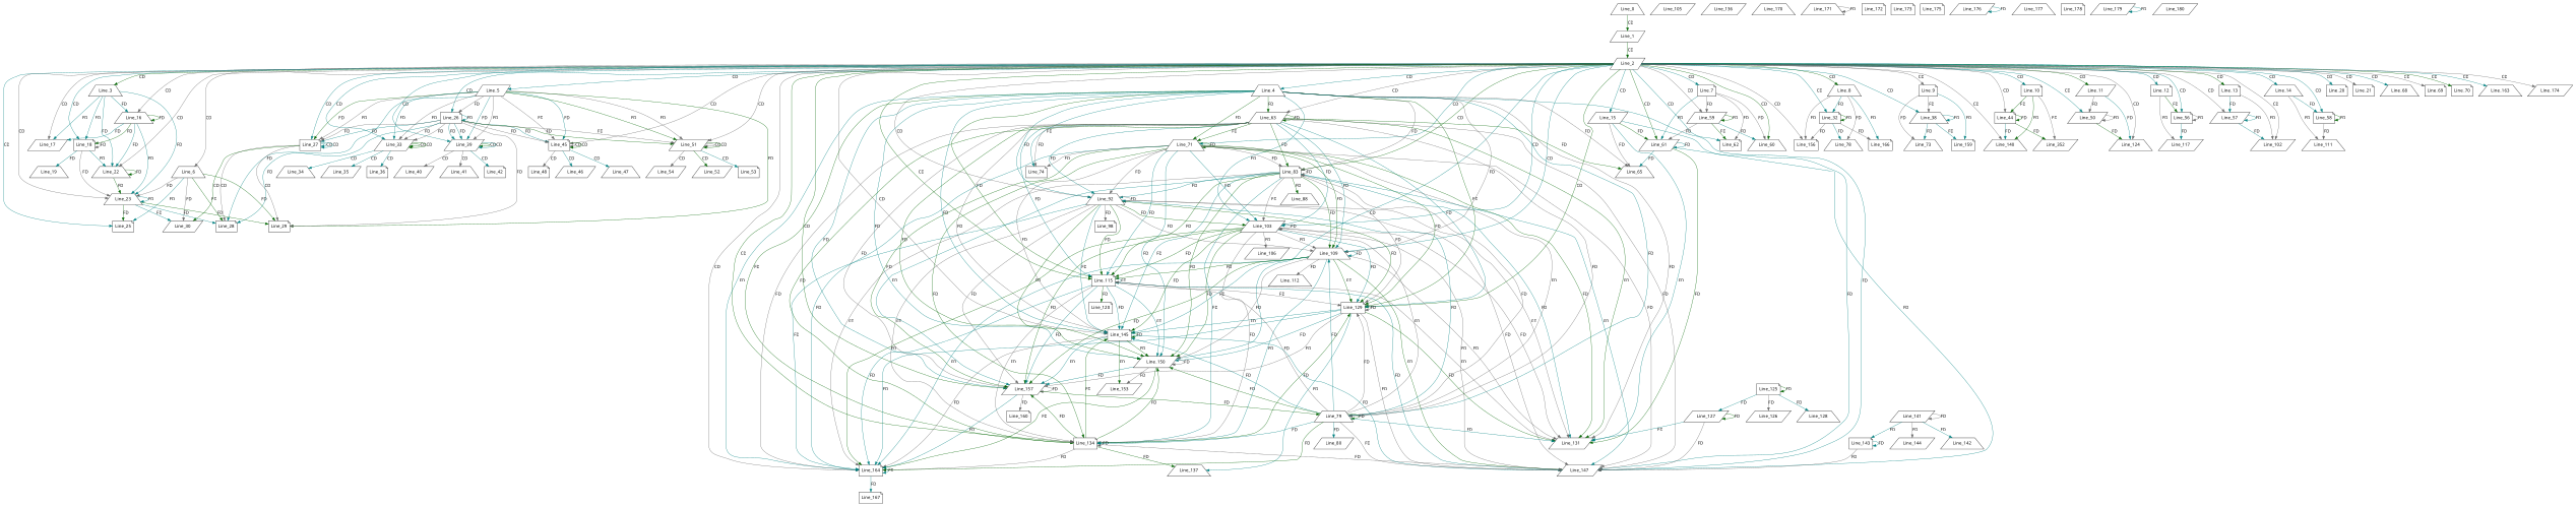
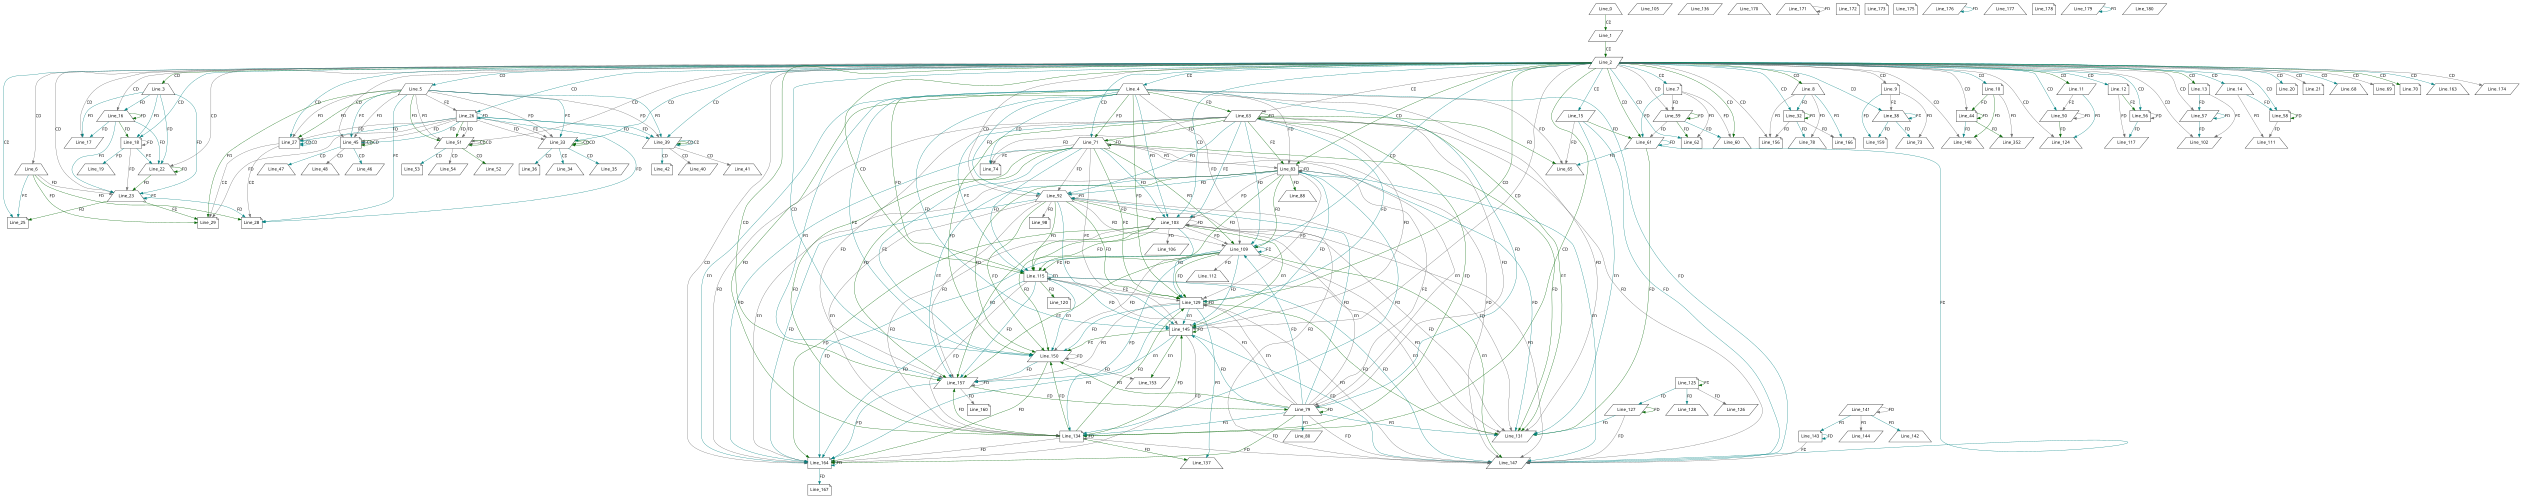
  digraph {
    fontname="Noto Sans"
    node [fontname="Noto Sans" shape=note]
    edge [color=teal fontname="Noto Sans"]
    Line_0 [shape=trapezium]
    Line_1 [shape=parallelogram]
    Line_2 [shape=parallelogram]
    Line_3 [shape=trapezium]
    Line_4 [shape=trapezium]
    Line_5 [shape=parallelogram]
    Line_6 [shape=trapezium]
    Line_7
    Line_8 [shape=trapezium]
    Line_9
    Line_10
    Line_11 [shape=parallelogram]
    Line_12
    Line_13
    Line_14 [shape=trapezium]
    Line_15 [shape=parallelogram]
    Line_16 [shape=trapezium]
    Line_17 [shape=parallelogram]
    Line_18
    Line_20
    Line_21
    Line_22 [shape=trapezium]
    Line_23 [shape=trapezium]
    Line_25
    Line_26
    Line_27
    Line_32
    Line_33 [shape=parallelogram]
    Line_38 [shape=trapezium]
    Line_39 [shape=parallelogram]
    Line_44
    Line_45
    Line_50 [shape=parallelogram]
    Line_51 [shape=parallelogram]
    Line_56
    Line_57 [shape=parallelogram]
    Line_58
    Line_59 [shape=parallelogram]
    Line_60 [shape=trapezium]
    Line_61 [shape=parallelogram]
    Line_62
    Line_63 [shape=parallelogram]
    Line_68 [shape=trapezium]
    Line_69
    Line_70
    Line_71 [shape=trapezium]
    Line_83
    Line_92 [shape=trapezium]
    Line_102 [shape=parallelogram]
    Line_103 [shape=parallelogram]
    Line_109 [shape=trapezium]
    Line_115
    Line_124 [shape=trapezium]
    Line_129
    Line_134
    Line_140 [shape=trapezium]
    Line_145
    Line_150 [shape=parallelogram]
    Line_156
    Line_157 [shape=parallelogram]
    Line_163 [shape=trapezium]
    Line_164
    Line_174 [shape=parallelogram]
    Line_65 [shape=trapezium]
    Line_74
    Line_79 [shape=trapezium]
    Line_131 [shape=parallelogram]
    Line_147 [shape=parallelogram]
    Line_28
    Line_29
-   Line_30 [shape=parallelogram]
    Line_78 [shape=trapezium]
    Line_166
    Line_73 [shape=trapezium]
    Line_159
    n76 [label=Line_352 shape=parallelogram]
    Line_117 [shape=parallelogram]
    Line_111 [shape=trapezium]
    Line_19 [shape=trapezium]
    Line_34 [shape=trapezium]
    Line_35 [shape=parallelogram]
    Line_36
    Line_40 [shape=parallelogram]
    Line_41 [shape=trapezium]
    Line_42
    Line_46 [shape=parallelogram]
    Line_47 [shape=trapezium]
-   Line_48
+   Line_48 [shape=trapezium]
    Line_52 [shape=parallelogram]
    Line_53
    Line_54 [shape=parallelogram]
    Line_88 [shape=trapezium]
    Line_98
    Line_106 [shape=parallelogram]
    Line_112 [shape=trapezium]
    Line_120
    Line_137 [shape=trapezium]
    Line_153 [shape=parallelogram]
    Line_160
    Line_167
    Line_80 [shape=parallelogram]
    Line_105 [shape=parallelogram]
    Line_125
    Line_126 [shape=parallelogram]
    Line_127 [shape=parallelogram]
    Line_128 [shape=trapezium]
    Line_136 [shape=parallelogram]
    Line_141 [shape=parallelogram]
    Line_142 [shape=trapezium]
    Line_143
    Line_144 [shape=parallelogram]
    Line_170 [shape=trapezium]
    Line_171 [shape=trapezium]
    Line_172
    Line_173
    Line_175
    Line_176 [shape=parallelogram]
    Line_177 [shape=trapezium]
    Line_178
    Line_179 [shape=parallelogram]
    Line_180 [shape=parallelogram]
    Line_0 -> Line_1 [color=darkgreen label=CD]
    Line_1 -> Line_2 [color=darkgreen label=CD]
    Line_2 -> Line_3 [color=darkgreen label=CD]
    Line_2 -> Line_4 [label=CD]
    Line_2 -> Line_5 [label=CD]
    Line_2 -> Line_6 [color=gray40 label=CD]
    Line_2 -> Line_7 [label=CD]
    Line_2 -> Line_8 [color=darkgreen label=CD]
    Line_2 -> Line_9 [color=gray40 label=CD]
    Line_2 -> Line_10 [label=CD]
    Line_2 -> Line_11 [color=darkgreen label=CD]
    Line_2 -> Line_12 [label=CD]
    Line_2 -> Line_13 [color=darkgreen label=CD]
    Line_2 -> Line_14 [label=CD]
    Line_2 -> Line_15 [label=CD]
    Line_2 -> Line_16 [color=gray40 label=CD]
    Line_2 -> Line_17 [color=gray40 label=CD]
    Line_2 -> Line_18 [label=CD]
    Line_2 -> Line_20 [label=CD]
    Line_2 -> Line_21 [color=gray40 label=CD]
    Line_2 -> Line_22 [color=gray40 label=CD]
    Line_2 -> Line_23 [color=gray40 label=CD]
    Line_2 -> Line_25 [label=CD]
    Line_2 -> Line_26 [label=CD]
    Line_2 -> Line_27 [label=CD]
    Line_2 -> Line_32 [label=CD]
    Line_2 -> Line_33 [label=CD]
    Line_2 -> Line_38 [label=CD]
    Line_2 -> Line_39 [label=CD]
    Line_2 -> Line_44 [color=gray40 label=CD]
    Line_2 -> Line_45 [color=gray40 label=CD]
    Line_2 -> Line_50 [label=CD]
    Line_2 -> Line_51 [color=gray40 label=CD]
    Line_2 -> Line_56 [label=CD]
    Line_2 -> Line_57 [color=gray40 label=CD]
    Line_2 -> Line_58 [label=CD]
    Line_2 -> Line_59 [color=gray40 label=CD]
    Line_2 -> Line_60 [color=darkgreen label=CD]
    Line_2 -> Line_61 [color=darkgreen label=CD]
    Line_2 -> Line_62 [label=CD]
    Line_2 -> Line_63 [color=gray40 label=CD]
    Line_2 -> Line_68 [label=CD]
    Line_2 -> Line_69 [color=gray40 label=CD]
    Line_2 -> Line_70 [color=darkgreen label=CD]
    Line_2 -> Line_71 [label=CD]
    Line_2 -> Line_83 [color=darkgreen label=CD]
    Line_2 -> Line_92 [color=gray40 label=CD]
    Line_2 -> Line_102 [color=gray40 label=CD]
    Line_2 -> Line_103 [label=CD]
    Line_2 -> Line_109 [label=CD]
    Line_2 -> Line_115 [color=darkgreen label=CD]
    Line_2 -> Line_124 [color=gray40 label=CD]
    Line_2 -> Line_129 [color=darkgreen label=CD]
    Line_2 -> Line_134 [color=darkgreen label=CD]
    Line_2 -> Line_140 [color=gray40 label=CD]
    Line_2 -> Line_145 [color=gray40 label=CD]
    Line_2 -> Line_150 [label=CD]
    Line_2 -> Line_156 [color=gray40 label=CD]
    Line_2 -> Line_157 [color=darkgreen label=CD]
    Line_2 -> Line_163 [label=CD]
    Line_2 -> Line_164 [color=gray40 label=CD]
    Line_2 -> Line_174 [color=gray40 label=CD]
    Line_3 -> Line_16 [label=FD]
    Line_3 -> Line_17 [label=FD]
    Line_3 -> Line_18 [label=FD]
    Line_3 -> Line_22 [label=FD]
    Line_3 -> Line_23 [label=FD]
    Line_4 -> Line_63 [color=darkgreen label=FD]
    Line_4 -> Line_71 [color=darkgreen label=FD]
    Line_4 -> Line_83 [color=gray40 label=FD]
    Line_4 -> Line_92 [label=FD]
    Line_4 -> Line_103 [label=FD]
    Line_4 -> Line_109 [color=gray40 label=FD]
    Line_4 -> Line_115 [color=darkgreen label=FD]
    Line_4 -> Line_129 [color=darkgreen label=FD]
    Line_4 -> Line_134 [color=darkgreen label=FD]
    Line_4 -> Line_145 [label=FD]
    Line_4 -> Line_150 [label=FD]
    Line_4 -> Line_157 [label=FD]
    Line_4 -> Line_164 [label=FD]
    Line_4 -> Line_65 [color=gray40 label=FD]
    Line_4 -> Line_74 [label=FD]
    Line_4 -> Line_79 [label=FD]
    Line_4 -> Line_131 [color=gray40 label=FD]
    Line_4 -> Line_147 [label=FD]
    Line_5 -> Line_26 [color=gray40 label=FD]
    Line_5 -> Line_27 [color=darkgreen label=FD]
    Line_5 -> Line_27 [color=gray40 label=FD]
    Line_5 -> Line_33 [label=FD]
    Line_5 -> Line_33 [color=gray40 label=FD]
    Line_5 -> Line_39 [label=FD]
    Line_5 -> Line_39 [color=gray40 label=FD]
    Line_5 -> Line_45 [label=FD]
    Line_5 -> Line_45 [color=gray40 label=FD]
    Line_5 -> Line_51 [color=darkgreen label=FD]
    Line_5 -> Line_51 [color=gray40 label=FD]
    Line_5 -> Line_28 [label=FD]
    Line_5 -> Line_29 [color=darkgreen label=FD]
    Line_6 -> Line_23 [color=gray40 label=FD]
    Line_6 -> Line_25 [label=FD]
    Line_6 -> Line_28 [color=darkgreen label=FD]
    Line_6 -> Line_29 [color=darkgreen label=FD]
-   Line_6 -> Line_30 [color=gray40 label=FD]
    Line_7 -> Line_59 [color=gray40 label=FD]
    Line_7 -> Line_60 [color=gray40 label=FD]
    Line_7 -> Line_61 [label=FD]
    Line_7 -> Line_62 [color=gray40 label=FD]
    Line_8 -> Line_32 [label=FD]
    Line_8 -> Line_156 [color=gray40 label=FD]
    Line_8 -> Line_78 [color=gray40 label=FD]
    Line_8 -> Line_166 [label=FD]
    Line_9 -> Line_38 [color=gray40 label=FD]
    Line_9 -> Line_73 [color=gray40 label=FD]
    Line_9 -> Line_159 [label=FD]
    Line_10 -> Line_44 [color=darkgreen label=FD]
    Line_10 -> Line_140 [color=darkgreen label=FD]
    Line_10 -> n76 [color=gray40 label=FD]
    Line_11 -> Line_50 [color=gray40 label=FD]
    Line_11 -> Line_124 [label=FD]
    Line_12 -> Line_56 [color=darkgreen label=FD]
    Line_12 -> Line_117 [color=gray40 label=FD]
    Line_13 -> Line_57 [label=FD]
    Line_13 -> Line_102 [color=gray40 label=FD]
    Line_14 -> Line_58 [label=FD]
    Line_14 -> Line_111 [color=gray40 label=FD]
    Line_15 -> Line_61 [color=darkgreen label=FD]
    Line_15 -> Line_65 [color=gray40 label=FD]
    Line_15 -> Line_131 [label=FD]
    Line_15 -> Line_147 [label=FD]
    Line_16 -> Line_16 [color=darkgreen label=FD]
    Line_16 -> Line_17 [label=FD]
    Line_16 -> Line_18 [color=darkgreen label=FD]
    Line_16 -> Line_22 [label=FD]
    Line_16 -> Line_23 [label=FD]
    Line_18 -> Line_18 [color=gray40 label=FD]
    Line_18 -> Line_22 [label=FD]
    Line_18 -> Line_23 [color=gray40 label=FD]
    Line_18 -> Line_19 [label=FD]
    Line_22 -> Line_22 [color=darkgreen label=FD]
    Line_22 -> Line_23 [color=darkgreen label=FD]
    Line_23 -> Line_23 [label=FD]
    Line_23 -> Line_25 [color=darkgreen label=FD]
    Line_23 -> Line_28 [label=FD]
    Line_23 -> Line_29 [color=darkgreen label=FD]
-   Line_23 -> Line_30 [label=FD]
    Line_26 -> Line_26 [label=FD]
    Line_26 -> Line_27 [label=FD]
    Line_26 -> Line_27 [color=gray40 label=FD]
    Line_26 -> Line_33 [color=gray40 label=FD]
    Line_26 -> Line_33 [color=gray40 label=FD]
    Line_26 -> Line_39 [label=FD]
    Line_26 -> Line_39 [label=FD]
    Line_26 -> Line_45 [label=FD]
    Line_26 -> Line_45 [color=gray40 label=FD]
    Line_26 -> Line_51 [color=darkgreen label=FD]
    Line_26 -> Line_51 [color=gray40 label=FD]
    Line_26 -> Line_28 [label=FD]
    Line_26 -> Line_29 [color=gray40 label=FD]
    Line_27 -> Line_27 [label=CD]
    Line_27 -> Line_27 [label=CD]
    Line_27 -> Line_28 [color=gray40 label=CD]
    Line_27 -> Line_29 [color=gray40 label=CD]
-   Line_27 -> Line_30 [color=darkgreen label=CD]
    Line_32 -> Line_32 [color=darkgreen label=FD]
    Line_32 -> Line_156 [color=gray40 label=FD]
    Line_32 -> Line_78 [label=FD]
    Line_32 -> Line_166 [color=gray40 label=FD]
    Line_33 -> Line_33 [color=darkgreen label=CD]
    Line_33 -> Line_33 [color=darkgreen label=CD]
    Line_33 -> Line_34 [label=CD]
    Line_33 -> Line_35 [label=CD]
    Line_33 -> Line_36 [label=CD]
    Line_38 -> Line_38 [label=FD]
    Line_38 -> Line_73 [label=FD]
    Line_38 -> Line_159 [label=FD]
    Line_39 -> Line_39 [color=darkgreen label=CD]
    Line_39 -> Line_39 [label=CD]
    Line_39 -> Line_40 [color=gray40 label=CD]
    Line_39 -> Line_41 [color=gray40 label=CD]
    Line_39 -> Line_42 [label=CD]
    Line_44 -> Line_44 [color=darkgreen label=FD]
    Line_44 -> Line_140 [label=FD]
    Line_44 -> n76 [color=darkgreen label=FD]
    Line_45 -> Line_45 [color=gray40 label=CD]
    Line_45 -> Line_45 [color=darkgreen label=CD]
    Line_45 -> Line_46 [label=CD]
    Line_45 -> Line_47 [label=CD]
    Line_45 -> Line_48 [color=gray40 label=CD]
    Line_50 -> Line_50 [color=gray40 label=FD]
    Line_50 -> Line_124 [color=darkgreen label=FD]
    Line_51 -> Line_51 [color=gray40 label=CD]
    Line_51 -> Line_51 [color=darkgreen label=CD]
    Line_51 -> Line_52 [color=darkgreen label=CD]
    Line_51 -> Line_53 [label=CD]
    Line_51 -> Line_54 [color=gray40 label=CD]
    Line_56 -> Line_56 [color=gray40 label=FD]
    Line_56 -> Line_117 [label=FD]
    Line_57 -> Line_57 [label=FD]
    Line_57 -> Line_102 [label=FD]
    Line_58 -> Line_58 [color=darkgreen label=FD]
    Line_58 -> Line_111 [color=gray40 label=FD]
    Line_59 -> Line_59 [color=darkgreen label=FD]
    Line_59 -> Line_60 [label=FD]
    Line_59 -> Line_61 [color=gray40 label=FD]
    Line_59 -> Line_62 [color=darkgreen label=FD]
    Line_61 -> Line_61 [label=FD]
    Line_61 -> Line_65 [label=FD]
    Line_61 -> Line_131 [color=darkgreen label=FD]
    Line_61 -> Line_147 [label=FD]
    Line_63 -> Line_63 [color=darkgreen label=FD]
    Line_63 -> Line_71 [color=darkgreen label=FD]
    Line_63 -> Line_83 [color=darkgreen label=FD]
    Line_63 -> Line_92 [label=FD]
    Line_63 -> Line_103 [label=FD]
    Line_63 -> Line_109 [label=FD]
    Line_63 -> Line_115 [label=FD]
    Line_63 -> Line_129 [label=FD]
    Line_63 -> Line_134 [color=darkgreen label=FD]
    Line_63 -> Line_145 [color=gray40 label=FD]
    Line_63 -> Line_150 [color=darkgreen label=FD]
    Line_63 -> Line_157 [color=gray40 label=FD]
    Line_63 -> Line_164 [color=gray40 label=FD]
    Line_63 -> Line_65 [color=darkgreen label=FD]
    Line_63 -> Line_74 [color=gray40 label=FD]
    Line_63 -> Line_79 [color=gray40 label=FD]
    Line_63 -> Line_131 [color=darkgreen label=FD]
    Line_63 -> Line_147 [color=gray40 label=FD]
    Line_71 -> Line_71 [color=darkgreen label=FD]
    Line_71 -> Line_83 [color=gray40 label=FD]
    Line_71 -> Line_92 [color=gray40 label=FD]
    Line_71 -> Line_103 [label=FD]
    Line_71 -> Line_109 [color=darkgreen label=FD]
    Line_71 -> Line_115 [label=FD]
    Line_71 -> Line_129 [color=darkgreen label=FD]
    Line_71 -> Line_134 [color=darkgreen label=FD]
    Line_71 -> Line_145 [color=gray40 label=FD]
    Line_71 -> Line_150 [label=FD]
    Line_71 -> Line_157 [color=darkgreen label=FD]
    Line_71 -> Line_164 [label=FD]
    Line_71 -> Line_74 [color=gray40 label=FD]
    Line_71 -> Line_79 [color=gray40 label=FD]
    Line_71 -> Line_131 [color=darkgreen label=FD]
    Line_71 -> Line_147 [color=gray40 label=FD]
    Line_83 -> Line_83 [color=gray40 label=FD]
    Line_83 -> Line_92 [label=FD]
    Line_83 -> Line_103 [color=gray40 label=FD]
    Line_83 -> Line_109 [color=darkgreen label=FD]
    Line_83 -> Line_115 [color=darkgreen label=FD]
    Line_83 -> Line_129 [color=gray40 label=FD]
    Line_83 -> Line_134 [label=FD]
    Line_83 -> Line_145 [label=FD]
    Line_83 -> Line_150 [color=darkgreen label=FD]
    Line_83 -> Line_157 [label=FD]
    Line_83 -> Line_164 [color=gray40 label=FD]
    Line_83 -> Line_131 [label=FD]
    Line_83 -> Line_147 [label=FD]
    Line_83 -> Line_88 [color=darkgreen label=FD]
    Line_92 -> Line_92 [color=gray40 label=FD]
    Line_92 -> Line_103 [color=darkgreen label=FD]
    Line_92 -> Line_109 [color=gray40 label=FD]
    Line_92 -> Line_115 [color=darkgreen label=FD]
    Line_92 -> Line_129 [color=darkgreen label=FD]
    Line_92 -> Line_134 [color=gray40 label=FD]
    Line_92 -> Line_145 [label=FD]
    Line_92 -> Line_150 [color=darkgreen label=FD]
    Line_92 -> Line_157 [color=gray40 label=FD]
    Line_92 -> Line_164 [label=FD]
    Line_92 -> Line_131 [color=gray40 label=FD]
    Line_92 -> Line_147 [color=gray40 label=FD]
    Line_92 -> Line_98 [color=gray40 label=FD]
    Line_103 -> Line_103 [color=gray40 label=FD]
    Line_103 -> Line_109 [color=gray40 label=FD]
    Line_103 -> Line_115 [color=darkgreen label=FD]
    Line_103 -> Line_129 [label=FD]
    Line_103 -> Line_134 [color=gray40 label=FD]
    Line_103 -> Line_145 [color=darkgreen label=FD]
    Line_103 -> Line_150 [color=darkgreen label=FD]
    Line_103 -> Line_157 [color=darkgreen label=FD]
    Line_103 -> Line_164 [color=darkgreen label=FD]
    Line_103 -> Line_131 [color=gray40 label=FD]
    Line_103 -> Line_147 [color=gray40 label=FD]
    Line_103 -> Line_106 [color=gray40 label=FD]
    Line_109 -> Line_109 [label=FD]
    Line_109 -> Line_115 [color=darkgreen label=FD]
    Line_109 -> Line_129 [color=darkgreen label=FD]
    Line_109 -> Line_134 [label=FD]
    Line_109 -> Line_145 [label=FD]
    Line_109 -> Line_150 [color=gray40 label=FD]
    Line_109 -> Line_157 [color=darkgreen label=FD]
    Line_109 -> Line_164 [label=FD]
    Line_109 -> Line_131 [color=gray40 label=FD]
    Line_109 -> Line_147 [color=darkgreen label=FD]
    Line_109 -> Line_112 [color=gray40 label=FD]
    Line_115 -> Line_115 [label=FD]
    Line_115 -> Line_129 [color=gray40 label=FD]
    Line_115 -> Line_134 [color=gray40 label=FD]
    Line_115 -> Line_145 [label=FD]
    Line_115 -> Line_150 [label=FD]
    Line_115 -> Line_157 [label=FD]
    Line_115 -> Line_164 [label=FD]
    Line_115 -> Line_131 [color=gray40 label=FD]
    Line_115 -> Line_147 [label=FD]
    Line_115 -> Line_120 [color=darkgreen label=FD]
    Line_129 -> Line_129 [color=gray40 label=FD]
    Line_129 -> Line_145 [label=FD]
    Line_129 -> Line_150 [label=FD]
    Line_129 -> Line_157 [color=gray40 label=FD]
    Line_129 -> Line_164 [label=FD]
    Line_129 -> Line_131 [color=darkgreen label=FD]
    Line_129 -> Line_147 [color=gray40 label=FD]
    Line_129 -> Line_137 [label=FD]
    Line_134 -> Line_129 [color=darkgreen label=FD]
    Line_134 -> Line_134 [color=gray40 label=FD]
    Line_134 -> Line_145 [color=darkgreen label=FD]
    Line_134 -> Line_150 [color=darkgreen label=FD]
    Line_134 -> Line_157 [color=darkgreen label=FD]
    Line_134 -> Line_164 [color=gray40 label=FD]
    Line_134 -> Line_147 [color=gray40 label=FD]
    Line_134 -> Line_137 [color=darkgreen label=FD]
    Line_145 -> Line_145 [color=darkgreen label=FD]
    Line_145 -> Line_150 [color=darkgreen label=FD]
    Line_145 -> Line_157 [label=FD]
    Line_145 -> Line_164 [color=gray40 label=FD]
    Line_145 -> Line_147 [label=FD]
    Line_145 -> Line_153 [color=darkgreen label=FD]
    Line_150 -> Line_150 [color=gray40 label=FD]
    Line_150 -> Line_157 [label=FD]
    Line_150 -> Line_164 [color=darkgreen label=FD]
    Line_150 -> Line_153 [color=gray40 label=FD]
    Line_157 -> Line_157 [color=gray40 label=FD]
    Line_157 -> Line_164 [label=FD]
    Line_157 -> Line_79 [color=darkgreen label=FD]
    Line_157 -> Line_160 [color=gray40 label=FD]
    Line_164 -> Line_164 [label=FD]
    Line_164 -> Line_167 [label=FD]
    Line_79 -> Line_83 [color=gray40 label=FD]
    Line_79 -> Line_92 [label=FD]
    Line_79 -> Line_103 [color=gray40 label=FD]
    Line_79 -> Line_109 [label=FD]
    Line_79 -> Line_115 [color=gray40 label=FD]
    Line_79 -> Line_129 [color=gray40 label=FD]
    Line_79 -> Line_134 [label=FD]
    Line_79 -> Line_145 [label=FD]
    Line_79 -> Line_150 [color=darkgreen label=FD]
    Line_79 -> Line_164 [color=darkgreen label=FD]
    Line_79 -> Line_79 [color=darkgreen label=FD]
    Line_79 -> Line_131 [label=FD]
    Line_79 -> Line_147 [color=gray40 label=FD]
    Line_79 -> Line_80 [label=FD]
    Line_125 -> Line_125 [color=darkgreen label=FD]
    Line_125 -> Line_126 [color=gray40 label=FD]
    Line_125 -> Line_127 [label=FD]
    Line_125 -> Line_128 [label=FD]
    Line_127 -> Line_131 [label=FD]
    Line_127 -> Line_147 [color=gray40 label=FD]
    Line_127 -> Line_127 [color=darkgreen label=FD]
    Line_141 -> Line_141 [color=gray40 label=FD]
    Line_141 -> Line_142 [label=FD]
    Line_141 -> Line_143 [label=FD]
    Line_141 -> Line_144 [color=gray40 label=FD]
    Line_143 -> Line_147 [color=gray40 label=FD]
    Line_143 -> Line_143 [label=FD]
    Line_171 -> Line_171 [color=gray40 label=FD]
    Line_176 -> Line_176 [label=FD]
    Line_179 -> Line_179 [label=FD]
  }
